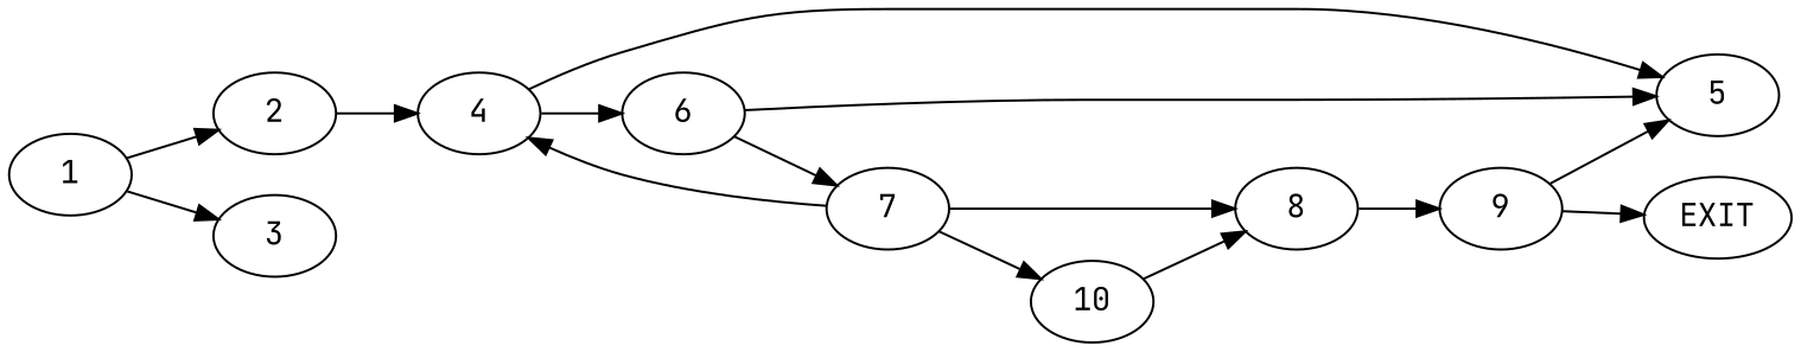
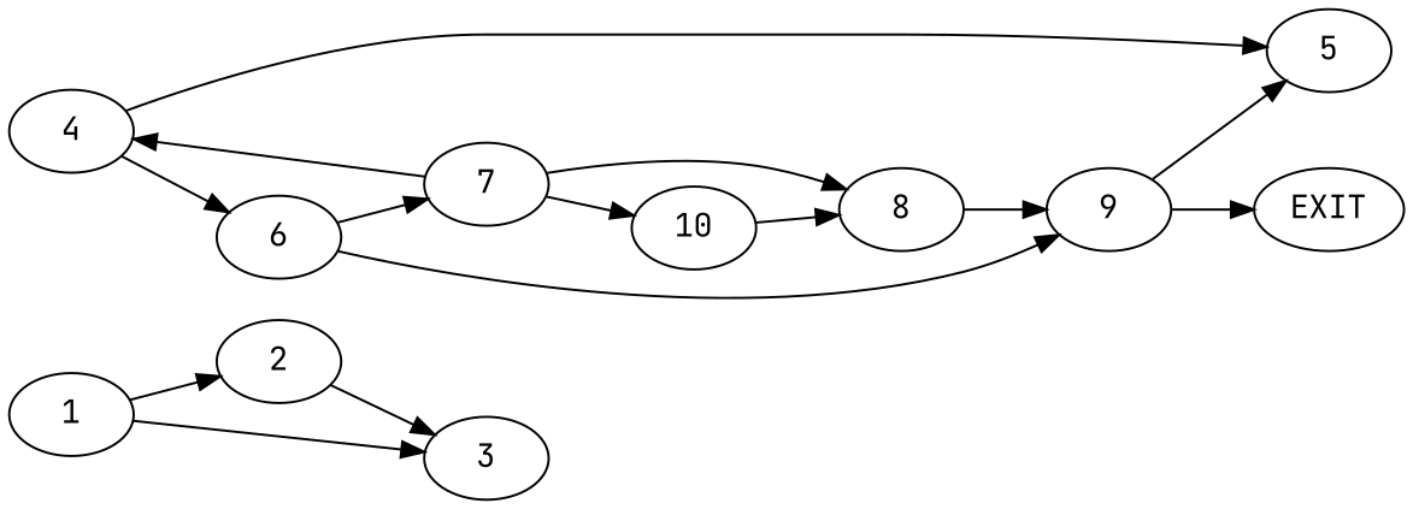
  digraph {
    fontname="JetBrains Mono"
    rankdir=LR
    node [fontname="JetBrains Mono"]
    edge [fontname="JetBrains Mono"]
    1
    2
    3
    n4 [label=EXIT]
    4
    5
    6
    7
    8
    10
    9
    1 -> 2
    1 -> 3
-   2 -> 4
+   2 -> 3
    4 -> 5
    4 -> 6
-   6 -> 5
+   6 -> 9
    6 -> 7
    7 -> 4
    7 -> 8
    7 -> 10
    8 -> 9
    10 -> 8
    9 -> n4
    9 -> 5
  }
